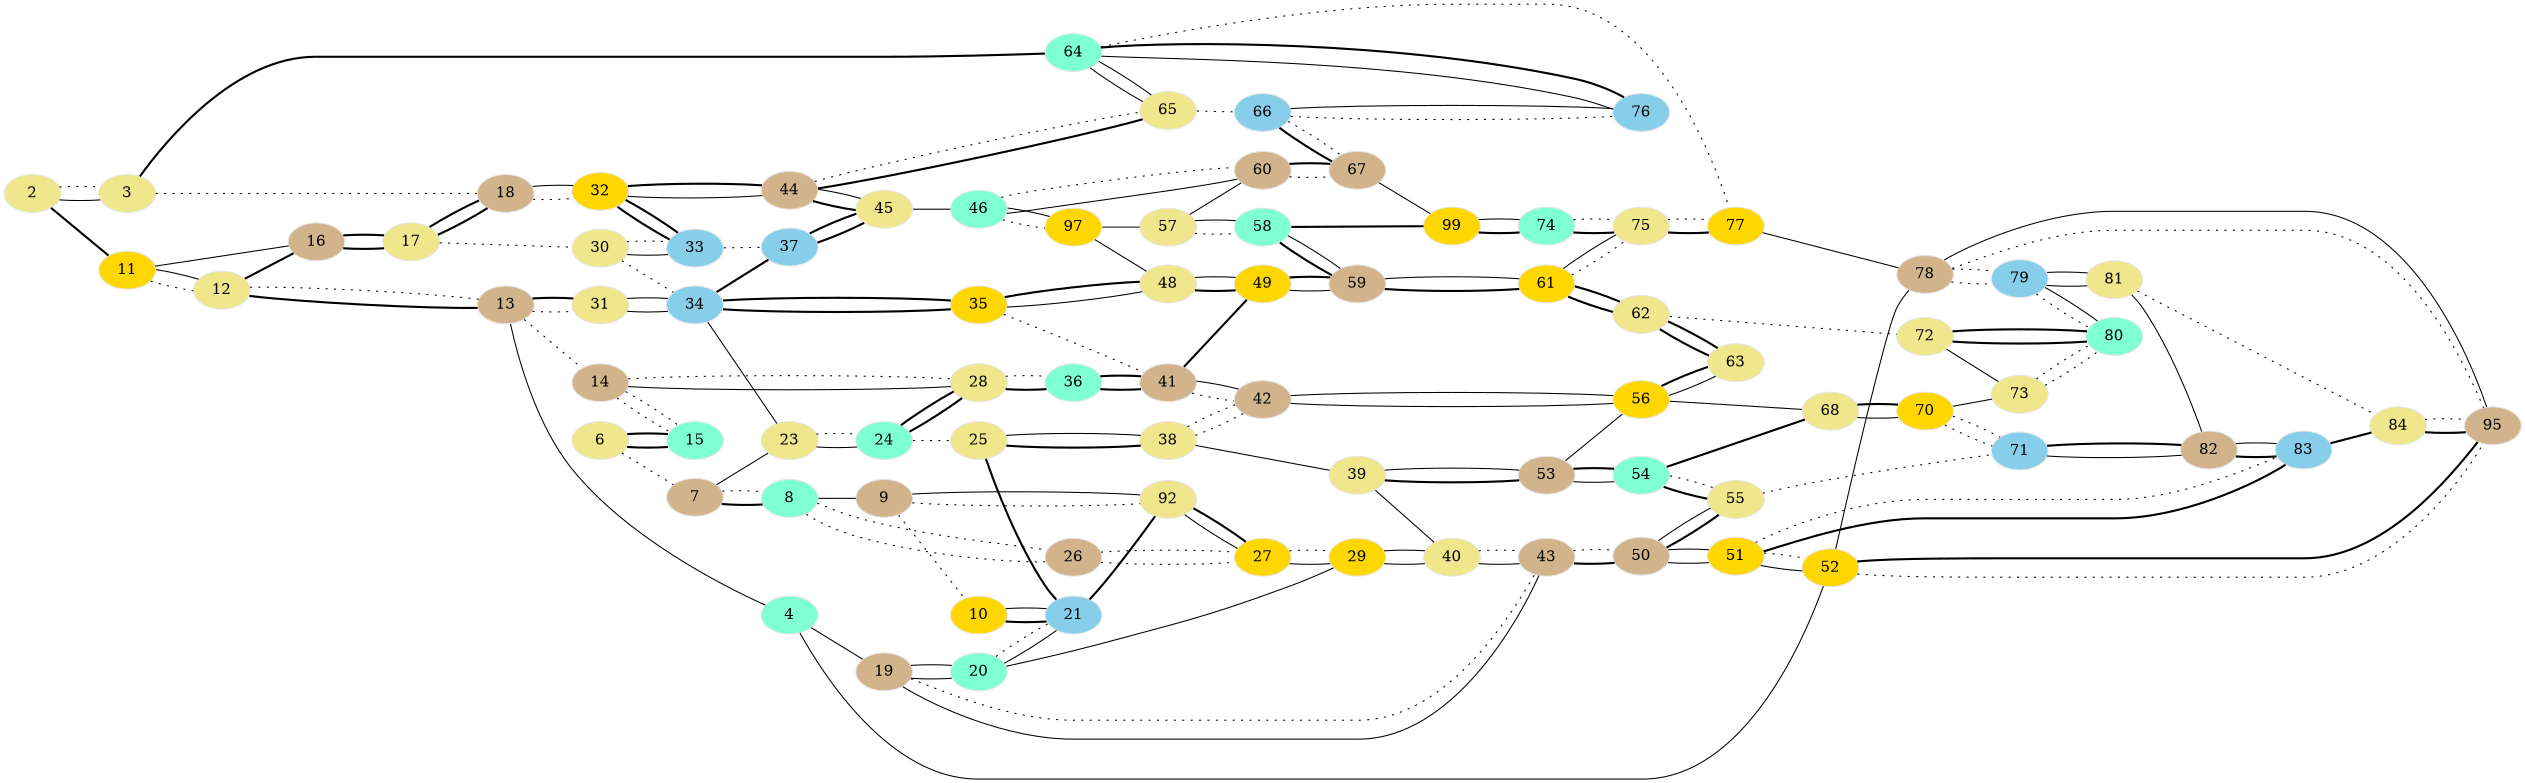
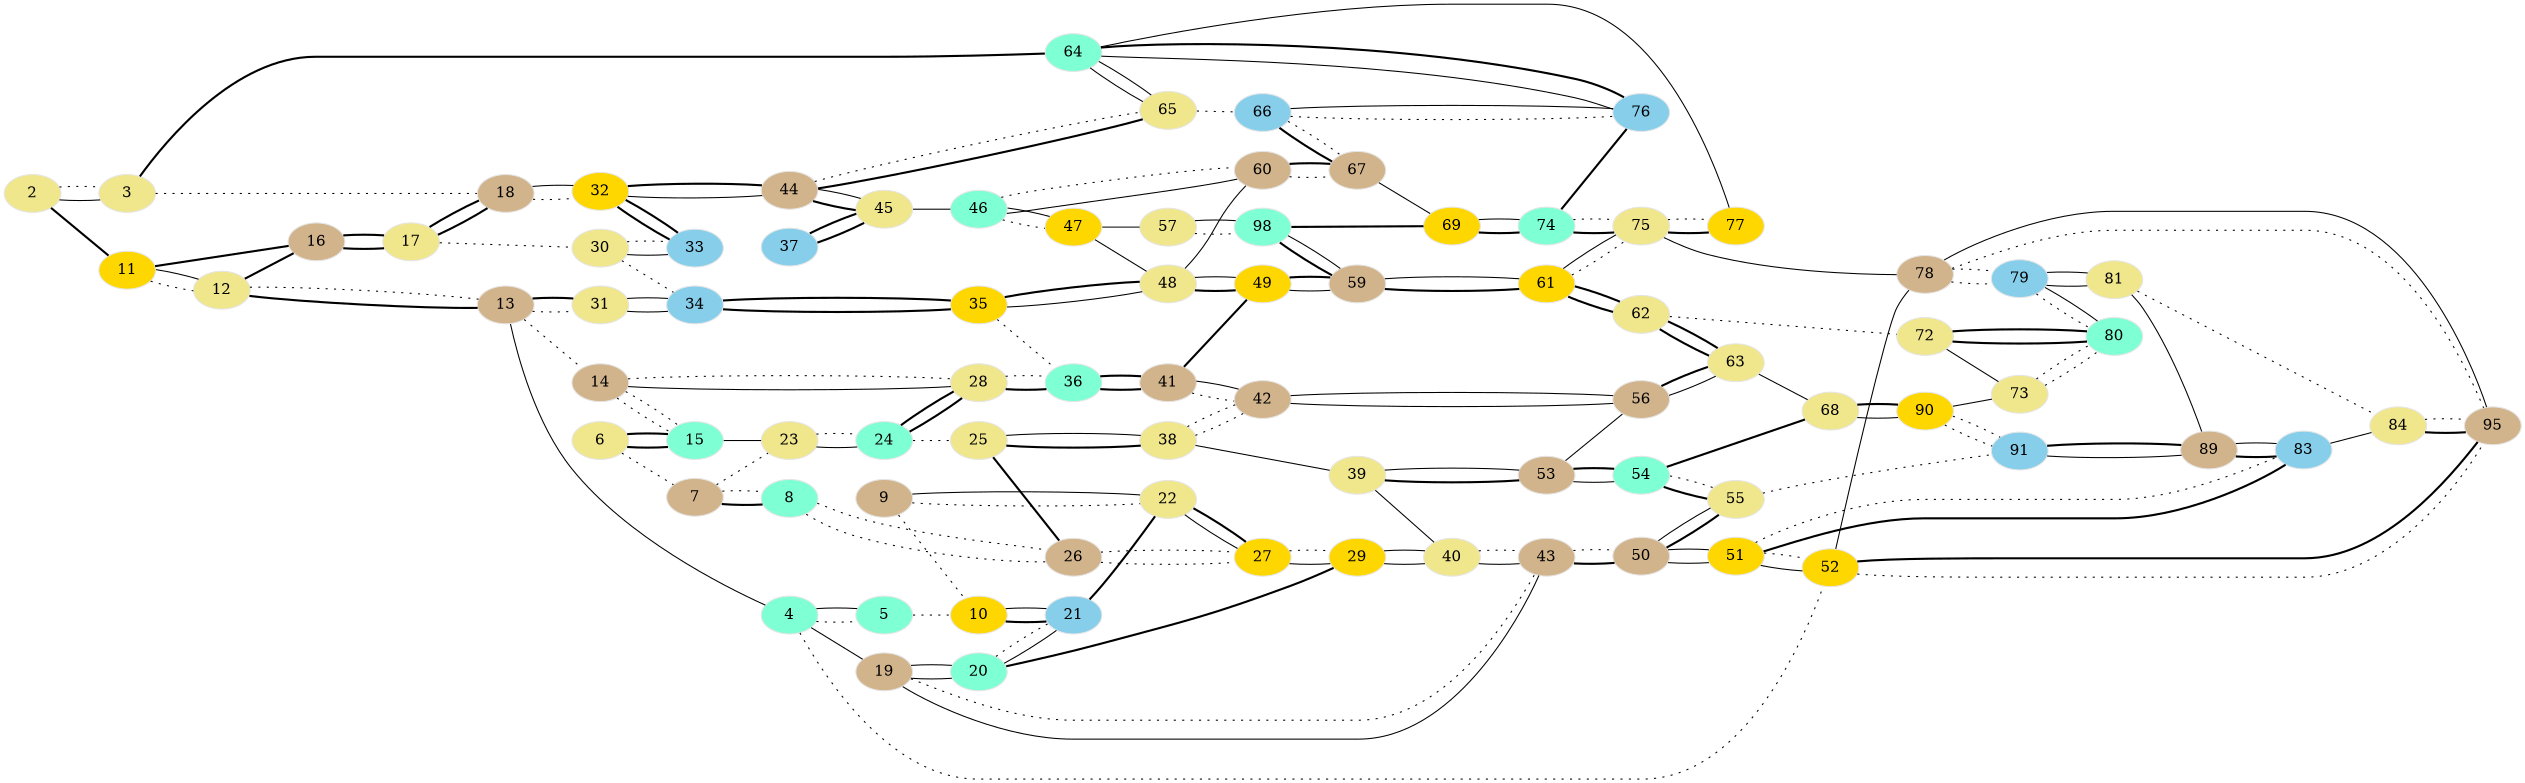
  graph {
    rankdir=LR
    node [color=gray90 fillcolor=khaki style=filled]
    edge [style=solid]
    2
    3
    11 [fillcolor=gold]
    7 [fillcolor=tan]
    6
    15 [fillcolor=aquamarine]
    18 [fillcolor=tan]
    64 [fillcolor=aquamarine]
    12
    16 [fillcolor=tan]
    4 [fillcolor=aquamarine]
+   5 [fillcolor=aquamarine]
    19 [fillcolor=tan]
    52 [fillcolor=gold]
    32 [fillcolor=gold]
    65
    77 [fillcolor=gold]
    76 [fillcolor=skyblue]
    10 [fillcolor=gold]
    20 [fillcolor=aquamarine]
    43 [fillcolor=tan]
    n22 [fillcolor=tan label=95]
    78 [fillcolor=tan]
    21 [fillcolor=skyblue]
    8 [fillcolor=aquamarine]
    23
    9 [fillcolor=tan]
    26 [fillcolor=tan]
    24 [fillcolor=aquamarine]
-   22 [label=92]
+   22
    27 [fillcolor=gold]
    13 [fillcolor=tan]
    17
    14 [fillcolor=tan]
    31
    28
    34 [fillcolor=skyblue]
    36 [fillcolor=aquamarine]
    30
    33 [fillcolor=skyblue]
    44 [fillcolor=tan]
    29 [fillcolor=gold]
    50 [fillcolor=tan]
    40
    25
    38
    39
    42 [fillcolor=tan]
    41 [fillcolor=tan]
    37 [fillcolor=skyblue]
    35 [fillcolor=gold]
    45
    48
    49 [fillcolor=gold]
    46 [fillcolor=aquamarine]
    53 [fillcolor=tan]
-   56 [fillcolor=gold]
+   56 [fillcolor=tan]
    54 [fillcolor=aquamarine]
    59 [fillcolor=tan]
    63
    51 [fillcolor=gold]
    55
    66 [fillcolor=skyblue]
-   47 [fillcolor=gold label=97]
+   47 [fillcolor=gold]
    60 [fillcolor=tan]
    57
    67 [fillcolor=tan]
-   58 [fillcolor=aquamarine]
+   58 [fillcolor=aquamarine label=98]
    61 [fillcolor=gold]
    83 [fillcolor=skyblue]
-   71 [fillcolor=skyblue]
+   71 [fillcolor=skyblue label=91]
    84
    68
-   70 [fillcolor=gold]
-   82 [fillcolor=tan]
-   69 [fillcolor=gold label=99]
+   70 [fillcolor=gold label=90]
+   82 [fillcolor=tan label=89]
+   69 [fillcolor=gold]
    74 [fillcolor=aquamarine]
    62
    75
    72
    73
    80 [fillcolor=aquamarine]
    79 [fillcolor=skyblue]
    81
    2 -- 3
    2 -- 3 [style=dotted]
    2 -- 11 [style=bold]
    3 -- 18 [style=dotted]
    3 -- 64 [style=bold]
    11 -- 12 [style=dotted]
    11 -- 12
-   11 -- 16
+   11 -- 16 [style=bold]
    7 -- 8 [style=bold]
    7 -- 8 [style=dotted]
-   7 -- 23
+   7 -- 23 [style=dotted]
    6 -- 7 [style=dotted]
    6 -- 15 [style=bold]
    6 -- 15 [style=bold]
-   34 -- 23
+   15 -- 23
    18 -- 32 [style=dotted]
    18 -- 32
    64 -- 65
    64 -- 65
-   64 -- 77 [style=dotted]
+   64 -- 77
    64 -- 76
    64 -- 76 [style=bold]
    12 -- 16 [style=bold]
    12 -- 13 [style=bold]
    12 -- 13 [style=dotted]
    16 -- 17 [style=bold]
    16 -- 17 [style=bold]
+   4 -- 5 [style=dotted]
+   4 -- 5
    4 -- 19
-   4 -- 52
+   4 -- 52 [style=dotted]
+   5 -- 10 [style=dotted]
    19 -- 20
    19 -- 20
    19 -- 43
    19 -- 43 [style=dotted]
    52 -- n22 [style=dotted]
    52 -- n22 [style=bold]
    52 -- 78
    32 -- 33 [style=bold]
    32 -- 33 [style=bold]
    32 -- 44
    32 -- 44 [style=bold]
    65 -- 66 [style=dotted]
-   77 -- 78
+   75 -- 78
    10 -- 21 [style=bold]
    10 -- 21
    20 -- 21
    20 -- 21 [style=dotted]
-   20 -- 29
+   20 -- 29 [style=bold]
    43 -- 50 [style=bold]
    43 -- 50 [style=dotted]
    78 -- n22 [style=dotted]
    78 -- n22
    78 -- 79 [style=dotted]
    78 -- 79 [style=dotted]
    21 -- 22 [style=bold]
-   8 -- 9
    8 -- 26 [style=dotted]
    8 -- 26 [style=dotted]
    23 -- 24
    23 -- 24 [style=dotted]
    9 -- 10 [style=dotted]
    9 -- 22 [style=dotted]
    9 -- 22
    26 -- 27 [style=dotted]
    26 -- 27 [style=dotted]
    24 -- 28 [style=bold]
    24 -- 28 [style=bold]
    24 -- 25 [style=dotted]
    22 -- 27
    22 -- 27 [style=bold]
    27 -- 29
    27 -- 29 [style=dotted]
    13 -- 4
    13 -- 14 [style=dotted]
    13 -- 31 [style=dotted]
    13 -- 31 [style=bold]
    17 -- 18 [style=bold]
    17 -- 18 [style=bold]
    17 -- 30 [style=dotted]
    14 -- 15 [style=dotted]
    14 -- 15 [style=dotted]
    14 -- 28
    14 -- 28 [style=dotted]
    31 -- 34
    31 -- 34
    28 -- 36 [style=bold]
    28 -- 36 [style=dotted]
-   34 -- 37 [style=bold]
    34 -- 35 [style=bold]
    34 -- 35 [style=bold]
    36 -- 41 [style=bold]
    36 -- 41 [style=bold]
    30 -- 34 [style=dotted]
    30 -- 33
    30 -- 33 [style=dotted]
-   33 -- 37 [style=dotted]
    44 -- 65 [style=bold]
    44 -- 65 [style=dotted]
    44 -- 45 [style=bold]
    44 -- 45
    29 -- 40
    29 -- 40
    50 -- 51
    50 -- 51
    50 -- 55 [style=bold]
    50 -- 55
    40 -- 43
    40 -- 43 [style=dotted]
-   25 -- 21 [style=bold]
+   25 -- 26 [style=bold]
    25 -- 38 [style=bold]
    25 -- 38
    38 -- 39
    38 -- 42 [style=dotted]
    38 -- 42 [style=dotted]
    39 -- 40
    39 -- 53 [style=bold]
    39 -- 53
    42 -- 56
    42 -- 56
    41 -- 42 [style=dotted]
    41 -- 42
    41 -- 49 [style=bold]
    37 -- 45 [style=bold]
    37 -- 45 [style=bold]
-   35 -- 41 [style=dotted]
+   35 -- 36 [style=dotted]
    35 -- 48
    35 -- 48 [style=bold]
    45 -- 46
    48 -- 49 [style=bold]
    48 -- 49
    49 -- 59
    49 -- 59 [style=bold]
    46 -- 47 [style=dotted]
    46 -- 47
    46 -- 60
    46 -- 60 [style=dotted]
    53 -- 56
    53 -- 54
    53 -- 54 [style=bold]
    56 -- 63
    56 -- 63 [style=bold]
    54 -- 55 [style=bold]
    54 -- 55 [style=dotted]
    54 -- 68 [style=bold]
    59 -- 61 [style=bold]
    59 -- 61
-   56 -- 68
+   63 -- 68
    51 -- 52
    51 -- 52 [style=dotted]
    51 -- 83 [style=bold]
    51 -- 83 [style=dotted]
    55 -- 71 [style=dotted]
    66 -- 76 [style=dotted]
    66 -- 76
    66 -- 67 [style=bold]
    66 -- 67 [style=dotted]
    47 -- 48
    47 -- 57
    60 -- 67 [style=dotted]
    60 -- 67 [style=bold]
-   57 -- 60
+   48 -- 60
    57 -- 58 [style=dotted]
    57 -- 58
    67 -- 69
    58 -- 59 [style=bold]
    58 -- 59
    58 -- 69 [style=bold]
    61 -- 62 [style=bold]
    61 -- 62 [style=bold]
    61 -- 75 [style=dotted]
    61 -- 75
-   83 -- 84 [style=bold]
+   83 -- 84
    71 -- 82
    71 -- 82 [style=bold]
    84 -- n22 [style=bold]
    84 -- n22 [style=dotted]
    68 -- 70
    68 -- 70 [style=bold]
    70 -- 71 [style=dotted]
    70 -- 71 [style=dotted]
    70 -- 73
    82 -- 83 [style=bold]
    82 -- 83
    69 -- 74 [style=bold]
    69 -- 74
+   74 -- 76 [style=bold]
    74 -- 75 [style=bold]
    74 -- 75 [style=dotted]
    62 -- 63 [style=bold]
    62 -- 63 [style=bold]
    62 -- 72 [style=dotted]
    75 -- 77 [style=bold]
    75 -- 77 [style=dotted]
    72 -- 73
    72 -- 80 [style=bold]
    72 -- 80 [style=bold]
    73 -- 80 [style=dotted]
    73 -- 80 [style=dotted]
    79 -- 80 [style=dotted]
    79 -- 80
    79 -- 81
    79 -- 81
    81 -- 84 [style=dotted]
    81 -- 82
  }
